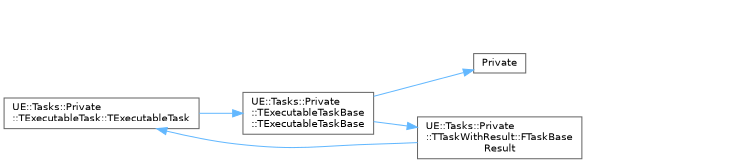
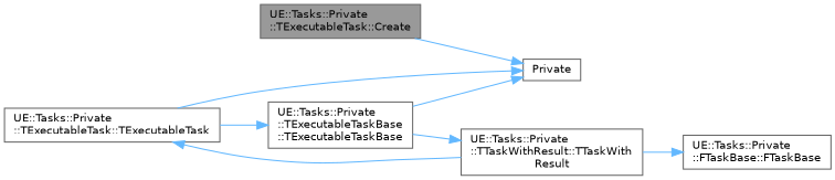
  digraph {
    rankdir=LR
    node [color=grey40 fillcolor=white fontname=Helvetica fontsize=10 shape=box style=filled]
    edge [color=steelblue1 fontname=Helvetica fontsize=10 labelfontname=Helvetica labelfontsize=10 style=solid]
+   n1 [color=gray40 fillcolor=grey60 fontcolor=black height=0.2 label="UE::Tasks::Private\l::TExecutableTask::Create" width=0.4]
    n2 [height=0.2 label=Private width=0.4]
    n3 [height=0.2 label="UE::Tasks::Private\l::TExecutableTask::TExecutableTask" width=0.4]
    n4 [height=0.2 label="UE::Tasks::Private\l::TExecutableTaskBase\l::TExecutableTaskBase" width=0.4]
-   n5 [height=0.2 label="UE::Tasks::Private\l::TTaskWithResult::FTaskBase\lResult" width=0.4]
+   n5 [height=0.2 label="UE::Tasks::Private\l::TTaskWithResult::TTaskWith\lResult" width=0.4]
+   n6 [height=0.2 label="UE::Tasks::Private\l::FTaskBase::FTaskBase" width=0.4]
+   n1 -> n2
+   n3 -> n2
    n3 -> n4
    n4 -> n2
    n4 -> n5
    n5 -> n3
+   n5 -> n6
  }
